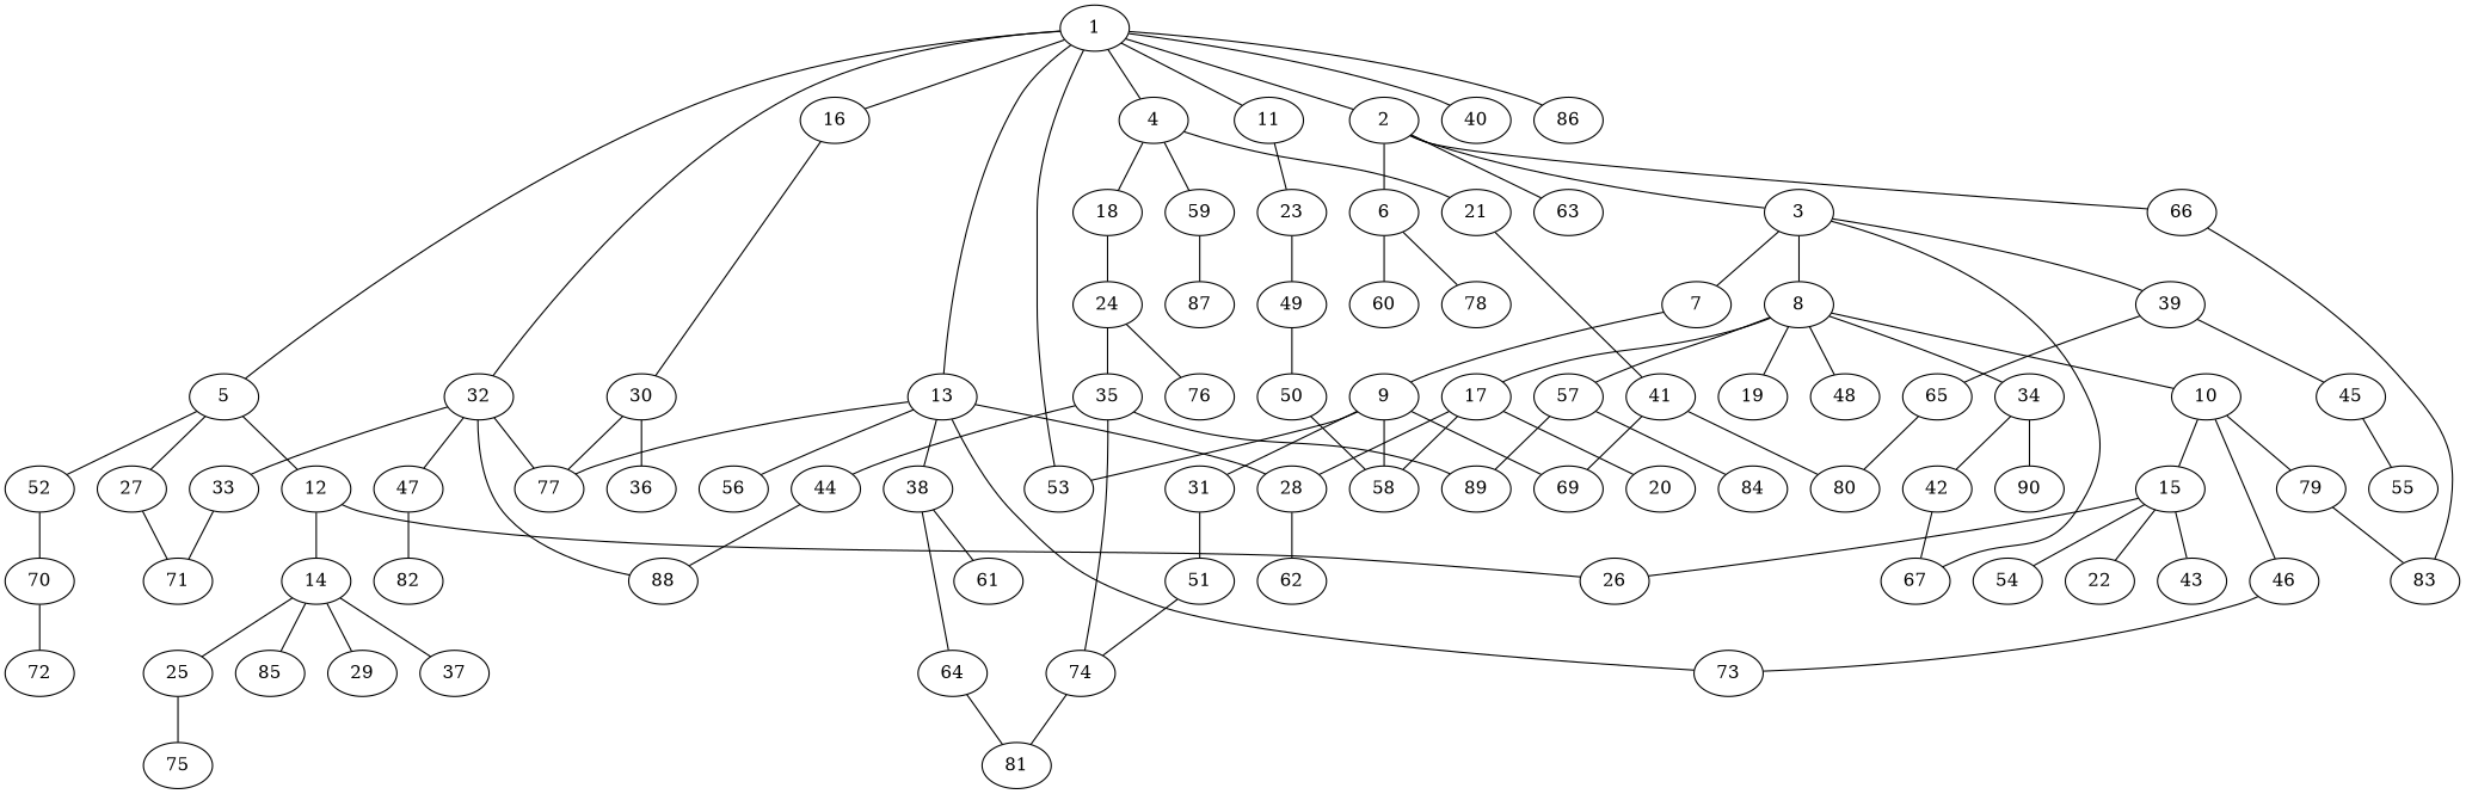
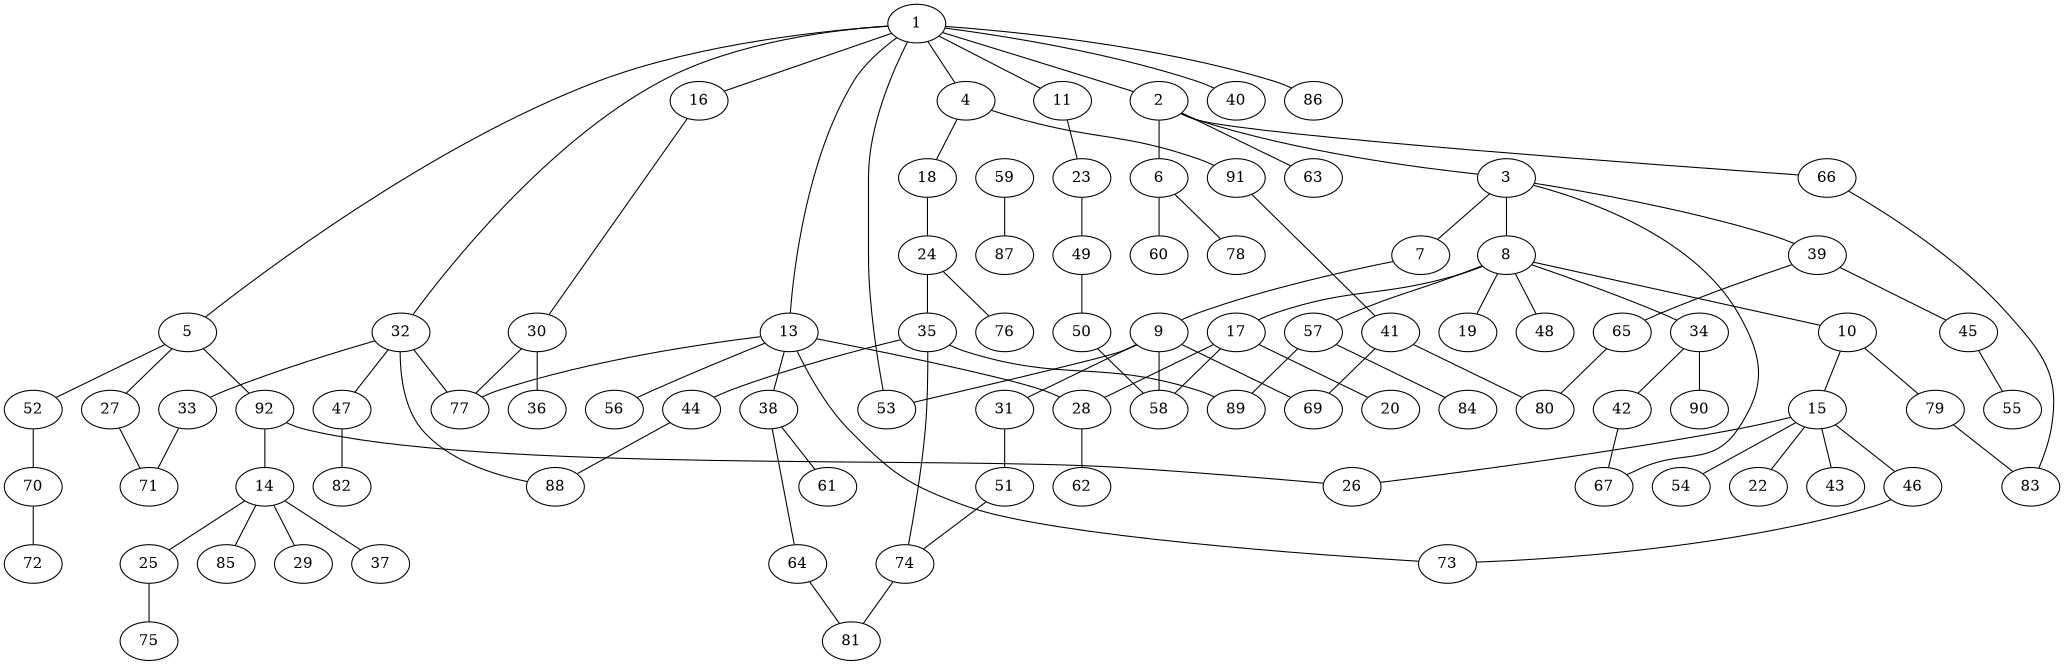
  graph {
    1
    2
    4
    5
    11
    13
    16
    32
    40
    53
    86
    3
    6
    63
    66
    18
-   21
+   21 [label=91]
    59
-   12
+   12 [label=92]
    27
    52
    23
    28
    38
    56
    73
    77
    30
    33
    47
    88
    7
    8
    39
    67
    60
    78
    83
    24
    41
    87
    14
    26
    71
    70
    49
    62
    64
    61
    36
    82
    9
    10
    17
    19
    34
    48
    57
    45
    65
    31
    58
    69
    15
    46
    79
    20
    42
    90
    89
    84
    55
    80
    35
    76
    25
    29
    37
    85
    72
    51
    81
    22
    43
    54
    74
    50
    75
    44
    1 -- 2
    1 -- 4
    1 -- 5
    1 -- 11
    1 -- 13
    1 -- 16
    1 -- 32
    1 -- 40
    1 -- 53
    1 -- 86
    2 -- 3
    2 -- 6
    2 -- 63
    2 -- 66
    4 -- 18
    4 -- 21
-   4 -- 59
    5 -- 12
    5 -- 27
    5 -- 52
    11 -- 23
    13 -- 28
    13 -- 38
    13 -- 56
    13 -- 73
    13 -- 77
    16 -- 30
    32 -- 77
    32 -- 33
    32 -- 47
    32 -- 88
    3 -- 7
    3 -- 8
    3 -- 39
    3 -- 67
    6 -- 60
    6 -- 78
    66 -- 83
    18 -- 24
    21 -- 41
    59 -- 87
    12 -- 14
    12 -- 26
    27 -- 71
    52 -- 70
    23 -- 49
    28 -- 62
    38 -- 64
    38 -- 61
    30 -- 77
    30 -- 36
    33 -- 71
    47 -- 82
    7 -- 9
    8 -- 10
    8 -- 17
    8 -- 19
    8 -- 34
    8 -- 48
    8 -- 57
    39 -- 45
    39 -- 65
    24 -- 35
    24 -- 76
    41 -- 69
    41 -- 80
    14 -- 25
    14 -- 29
    14 -- 37
    14 -- 85
    70 -- 72
    49 -- 50
    64 -- 81
    9 -- 53
    9 -- 31
    9 -- 58
    9 -- 69
    10 -- 15
-   10 -- 46
+   15 -- 46
    10 -- 79
    17 -- 28
    17 -- 58
    17 -- 20
    34 -- 42
    34 -- 90
    57 -- 89
    57 -- 84
    45 -- 55
    65 -- 80
    31 -- 51
    15 -- 26
    15 -- 22
    15 -- 43
    15 -- 54
    46 -- 73
    79 -- 83
    42 -- 67
    35 -- 89
    35 -- 74
    35 -- 44
    25 -- 75
    51 -- 74
    74 -- 81
    50 -- 58
    44 -- 88
  }
